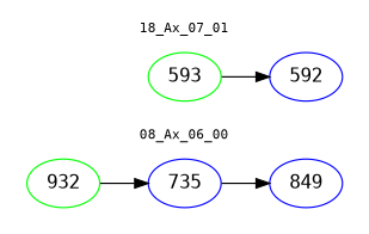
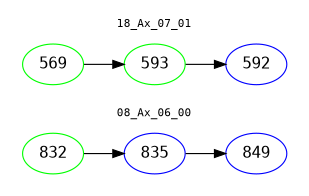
  digraph {
    fontname="DejaVu Sans Mono"
    rankdir=LR
    node [color=green fontname="DejaVu Sans Mono"]
    edge [color=black fontname="DejaVu Sans Mono"]
-   n1 [label=932]
-   n2 [color=blue label=735]
+   n1 [label=832]
+   n2 [color=blue label=835]
    n3 [color=blue label=849]
+   n4 [label=569]
    n5 [label=593]
    n6 [color=blue label=592]
    subgraph cluster_1 {
      color=white
      fontsize=10
      label="08_Ax_06_00"
      n1
      n2
      n3
    }
    subgraph cluster_2 {
      color=white
      fontsize=10
      label="18_Ax_07_01"
+     n4
      n5
      n6
    }
    n1 -> n2
    n2 -> n3
+   n4 -> n5
    n5 -> n6
  }
